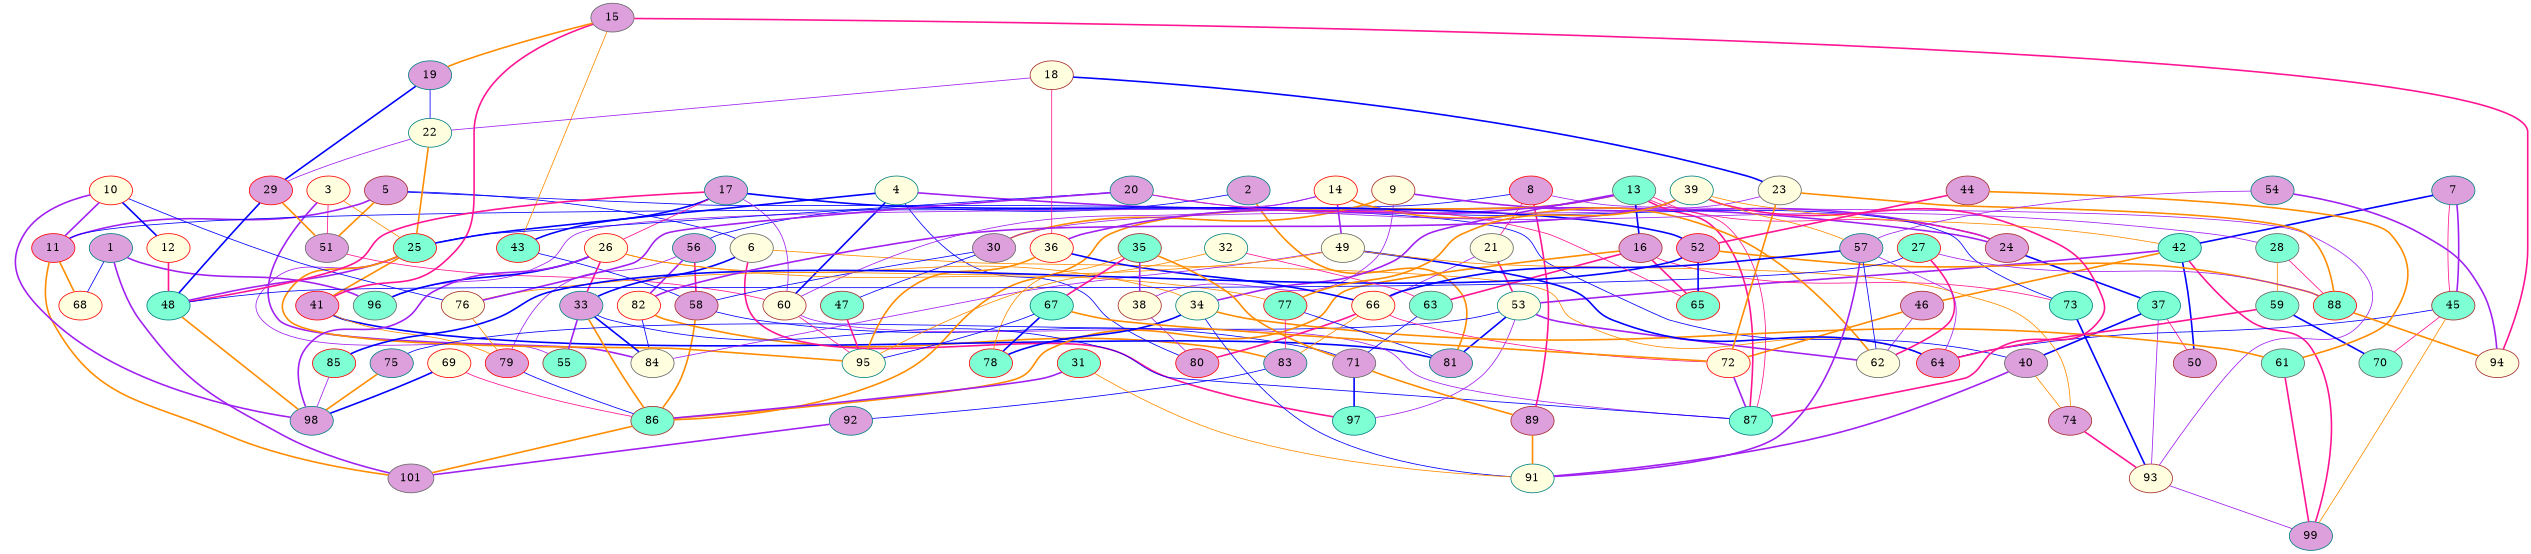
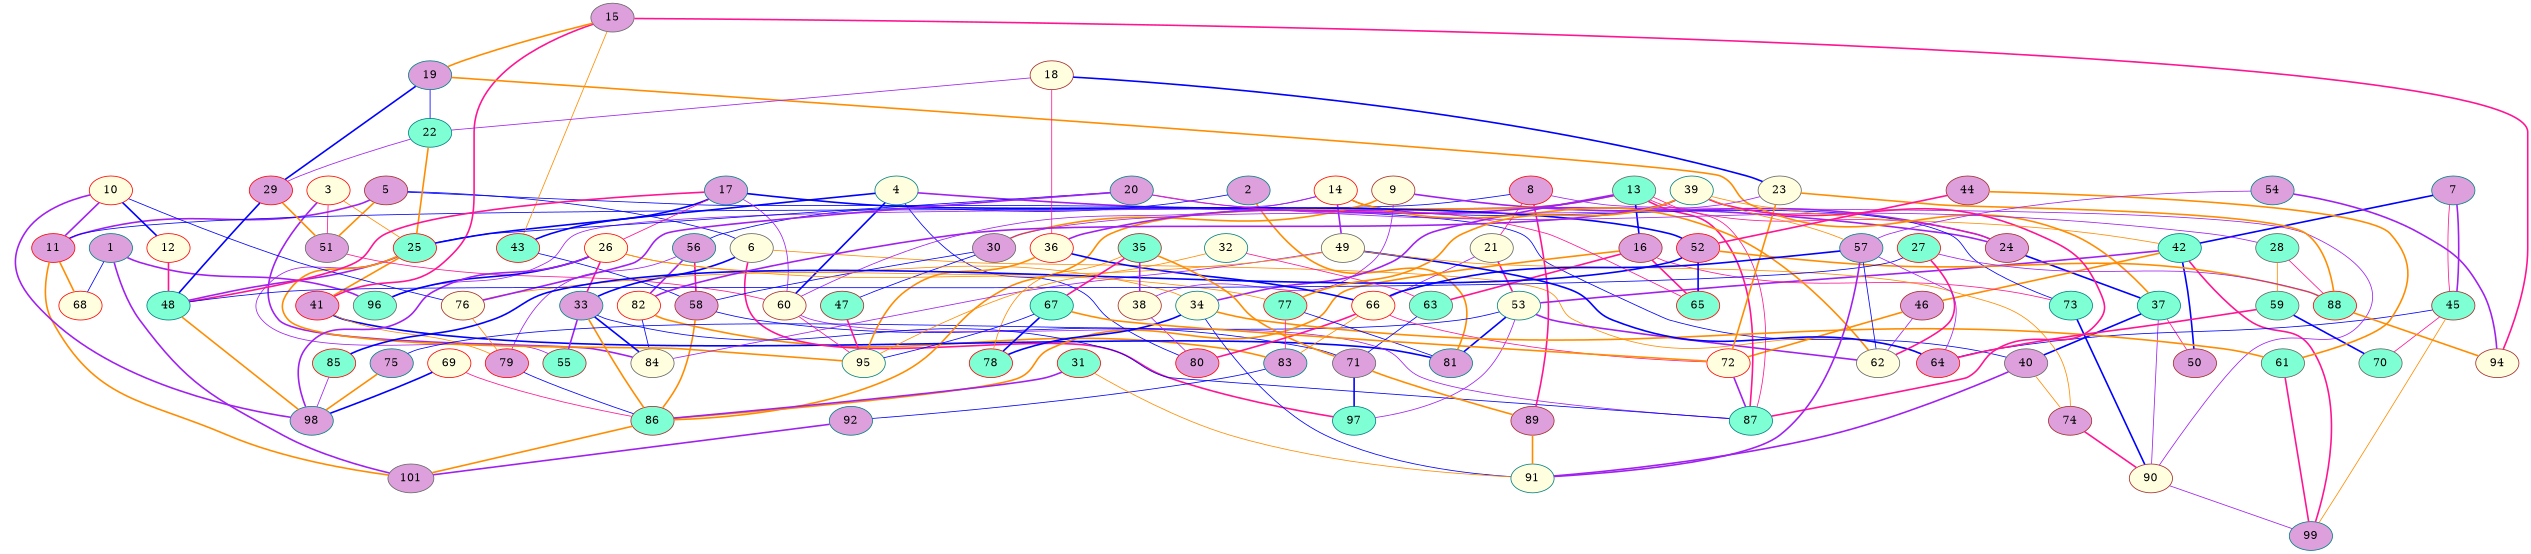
  graph {
    node [color=teal fillcolor=plum style=filled]
    edge [color=blue style=bold]
    68 [color=red fillcolor=lightyellow]
    1
    96 [color=gray40 fillcolor=aquamarine]
    n4 [color=gray40 label=101]
    2
    56
    81
    58 [color=brown]
    82 [color=red fillcolor=lightyellow]
    79 [color=red]
    3 [color=red fillcolor=lightyellow]
    25 [color=red fillcolor=aquamarine]
    51 [color=gray40]
    84 [color=gray40 fillcolor=lightyellow]
    48 [fillcolor=aquamarine]
    41 [color=red]
    55 [color=brown fillcolor=aquamarine]
    95 [fillcolor=lightyellow]
    60 [color=brown fillcolor=lightyellow]
    4 [fillcolor=lightyellow]
    24 [color=brown]
    80 [color=red]
    37 [fillcolor=aquamarine]
    87 [fillcolor=aquamarine]
    5 [color=brown]
    6 [color=gray40 fillcolor=lightyellow]
    11 [color=red]
    40 [color=gray40]
    33
    64 [color=red]
    97 [fillcolor=aquamarine]
    91 [fillcolor=lightyellow]
    74 [color=brown]
    86 [color=brown fillcolor=aquamarine]
    42 [fillcolor=aquamarine]
    7
    45 [color=brown fillcolor=aquamarine]
    53 [fillcolor=lightyellow]
    50 [color=brown]
    46 [color=brown]
    99
    70 [color=gray40 fillcolor=aquamarine]
    8 [color=red]
    21 [color=gray40 fillcolor=lightyellow]
    89 [color=brown]
-   90 [color=brown fillcolor=lightyellow label=93]
+   90 [color=brown fillcolor=lightyellow]
    66 [color=red fillcolor=lightyellow]
    9 [color=brown fillcolor=lightyellow]
    30 [color=gray40]
    38 [color=brown fillcolor=lightyellow]
    47 [color=brown fillcolor=aquamarine]
    10 [color=red fillcolor=lightyellow]
    12 [color=red fillcolor=lightyellow]
    76 [color=brown fillcolor=lightyellow]
    98
    13 [color=gray40 fillcolor=aquamarine]
    16 [color=brown]
    34 [fillcolor=lightyellow]
    36 [color=red fillcolor=lightyellow]
    73 [fillcolor=aquamarine]
    63 [color=gray40 fillcolor=aquamarine]
    65 [color=red fillcolor=aquamarine]
    61 [color=gray40 fillcolor=aquamarine]
    78 [color=red fillcolor=aquamarine]
    14 [color=red fillcolor=lightyellow]
    49 [color=gray40 fillcolor=lightyellow]
    62 [color=gray40 fillcolor=lightyellow]
    15 [color=gray40]
    19
    43 [color=red fillcolor=aquamarine]
    94 [color=brown fillcolor=lightyellow]
-   22 [fillcolor=lightyellow]
+   22 [fillcolor=aquamarine]
    29 [color=red]
    71 [color=gray40]
    17
    26 [color=red fillcolor=lightyellow]
    52 [color=red]
    77 [color=red fillcolor=aquamarine]
    88 [color=red fillcolor=aquamarine]
    85 [color=red fillcolor=aquamarine]
    18 [color=brown fillcolor=lightyellow]
    23 [color=gray40 fillcolor=lightyellow]
    72 [color=red fillcolor=lightyellow]
    20
    28 [color=gray40 fillcolor=aquamarine]
    59 [color=gray40 fillcolor=aquamarine]
    75
    83
    27 [color=red fillcolor=aquamarine]
    31 [color=red fillcolor=aquamarine]
    32 [fillcolor=lightyellow]
    35 [color=brown fillcolor=aquamarine]
    67 [fillcolor=aquamarine]
    39 [fillcolor=lightyellow]
    57
    44 [color=brown]
    54
    92
    69 [color=red fillcolor=lightyellow]
    1 -- 68 [style=solid]
    1 -- 96 [color=purple]
    1 -- n4 [color=purple]
    2 -- 56 [style=solid]
    2 -- 81 [color=darkorange]
    56 -- 58 [color=deeppink]
    56 -- 82 [color=purple]
    56 -- 79 [color=purple style=solid]
    58 -- 86 [color=darkorange]
    58 -- 71 [style=solid]
    82 -- 84 [style=solid]
    82 -- 83 [color=darkorange]
    79 -- 86 [style=solid]
    3 -- 25 [color=darkorange style=solid]
    3 -- 51 [color=deeppink style=solid]
    3 -- 84 [color=purple]
    25 -- 48 [color=purple]
    25 -- 41 [color=darkorange]
    25 -- 55 [color=purple style=solid]
    25 -- 95 [color=darkorange]
    51 -- 60 [color=deeppink style=solid]
    48 -- 98 [color=darkorange]
    41 -- 81
    41 -- 79 [color=darkorange style=solid]
    60 -- 95 [color=deeppink style=solid]
    60 -- 87 [color=purple style=solid]
    4 -- 25
    4 -- 60
    4 -- 24 [color=purple]
    4 -- 80 [style=solid]
    24 -- 37
    37 -- 40
    37 -- 50 [color=deeppink style=solid]
    37 -- 90 [color=purple style=solid]
    5 -- 51 [color=darkorange]
    5 -- 6 [style=solid]
    5 -- 11 [color=purple]
    5 -- 40 [style=solid]
    6 -- 33
    6 -- 64 [color=darkorange style=solid]
    6 -- 97 [color=deeppink]
    11 -- 68 [color=darkorange]
    11 -- n4 [color=darkorange]
    40 -- 91 [color=purple]
    40 -- 74 [color=darkorange style=solid]
    33 -- 84
    33 -- 55 [color=purple]
    33 -- 87 [style=solid]
    33 -- 86 [color=darkorange]
    74 -- 90 [color=deeppink]
    86 -- n4 [color=darkorange]
    42 -- 53 [color=purple]
    42 -- 50
    42 -- 46 [color=darkorange]
    42 -- 99 [color=deeppink]
    7 -- 42
    7 -- 45 [color=deeppink style=solid]
    7 -- 45 [color=purple]
    45 -- 64 [style=solid]
    45 -- 99 [color=darkorange style=solid]
    45 -- 70 [color=deeppink style=solid]
    53 -- 81
    53 -- 97 [color=purple style=solid]
    53 -- 62 [color=purple]
    53 -- 75 [style=solid]
    46 -- 62 [color=purple style=solid]
    46 -- 72 [color=darkorange]
    8 -- 11 [style=solid]
    8 -- 21 [color=deeppink style=solid]
    8 -- 89 [color=deeppink]
    8 -- 90 [color=purple style=solid]
    21 -- 53 [color=deeppink]
    21 -- 66 [color=purple style=solid]
    89 -- 91 [color=darkorange]
    90 -- 99 [color=purple style=solid]
    66 -- 80 [color=deeppink]
    66 -- 72 [color=deeppink style=solid]
    66 -- 83 [color=darkorange style=solid]
    9 -- 24 [color=purple]
    9 -- 30 [color=darkorange]
    9 -- 38 [color=purple style=solid]
    30 -- 58 [style=solid]
    30 -- 47 [style=solid]
    38 -- 80 [color=purple style=solid]
    47 -- 95 [color=deeppink]
    10 -- 11 [color=purple]
    10 -- 12
    10 -- 76 [style=solid]
    10 -- 98 [color=purple]
    12 -- 48 [color=deeppink]
    76 -- 79 [color=darkorange style=solid]
    13 -- 24 [color=deeppink style=solid]
    13 -- 87 [color=deeppink]
    13 -- 87 [color=deeppink style=solid]
    13 -- 86 [color=darkorange]
    13 -- 16
    13 -- 34 [color=purple]
    13 -- 36 [color=purple]
    16 -- 86 [color=darkorange]
    16 -- 73 [color=deeppink style=solid]
    16 -- 63 [color=deeppink]
    16 -- 65 [color=deeppink]
    34 -- 91 [style=solid]
    34 -- 61 [color=darkorange]
    34 -- 78
    36 -- 95 [color=darkorange]
    36 -- 66
    73 -- 90
    63 -- 71 [style=solid]
    61 -- 99 [color=deeppink]
    14 -- 96 [color=purple style=solid]
    14 -- 60 [color=purple style=solid]
    14 -- 73 [style=solid]
    14 -- 49 [color=purple]
    14 -- 62 [color=darkorange]
    49 -- 84 [color=purple style=solid]
    49 -- 64
    49 -- 74 [color=darkorange style=solid]
    49 -- 76 [color=darkorange style=solid]
    15 -- 41 [color=deeppink]
    15 -- 19 [color=darkorange]
    15 -- 43 [color=darkorange style=solid]
    15 -- 94 [color=deeppink]
+   19 -- 37 [color=darkorange]
    19 -- 22 [style=solid]
    19 -- 29
    43 -- 58 [style=solid]
    22 -- 25 [color=darkorange]
    22 -- 29 [color=purple style=solid]
    29 -- 51 [color=darkorange]
    29 -- 48
    71 -- 97
    71 -- 89 [color=darkorange]
    17 -- 48 [color=deeppink]
    17 -- 60 [color=purple style=solid]
    17 -- 43
    17 -- 26 [color=deeppink style=solid]
    17 -- 52
    26 -- 96
    26 -- 33 [color=deeppink]
    26 -- 98 [color=purple]
    26 -- 34 [color=darkorange style=solid]
    26 -- 77 [color=darkorange style=solid]
    52 -- 65
    52 -- 88 [color=darkorange]
    52 -- 85
    77 -- 81 [style=solid]
    77 -- 83 [color=deeppink style=solid]
    88 -- 94 [color=darkorange]
    85 -- 98 [color=purple style=solid]
    18 -- 36 [color=deeppink style=solid]
    18 -- 22 [color=purple style=solid]
    18 -- 23
    23 -- 30 [color=purple style=solid]
    23 -- 88 [color=darkorange]
    23 -- 72 [color=darkorange]
    72 -- 87 [color=purple]
    20 -- 25 [style=solid]
    20 -- 76 [color=purple]
    20 -- 65 [color=deeppink style=solid]
    20 -- 28 [color=purple style=solid]
    28 -- 88 [color=deeppink style=solid]
    28 -- 59 [color=darkorange style=solid]
    59 -- 64 [color=deeppink]
    59 -- 70
    75 -- 98 [color=darkorange]
    83 -- 92 [style=solid]
    27 -- 48 [style=solid]
    27 -- 62 [color=deeppink]
    27 -- 88 [color=purple style=solid]
    31 -- 91 [color=darkorange style=solid]
    31 -- 86 [color=purple]
    32 -- 95 [color=darkorange style=solid]
    32 -- 63 [color=deeppink style=solid]
    35 -- 38 [color=purple]
    35 -- 78 [color=darkorange style=solid]
    35 -- 71 [color=darkorange]
    35 -- 67 [color=deeppink]
    67 -- 95 [style=solid]
    67 -- 78
    67 -- 72 [color=darkorange]
    39 -- 82 [color=purple]
    39 -- 87 [color=deeppink]
    39 -- 42 [color=darkorange style=solid]
    39 -- 77 [color=darkorange]
    39 -- 57 [color=darkorange style=solid]
    57 -- 64 [color=purple style=solid]
    57 -- 91 [color=purple]
    57 -- 66
    57 -- 62 [style=solid]
    44 -- 61 [color=darkorange]
    44 -- 52 [color=deeppink]
    54 -- 94 [color=purple]
    54 -- 57 [color=purple style=solid]
    92 -- n4 [color=purple]
    69 -- 86 [color=deeppink style=solid]
    69 -- 98
  }
